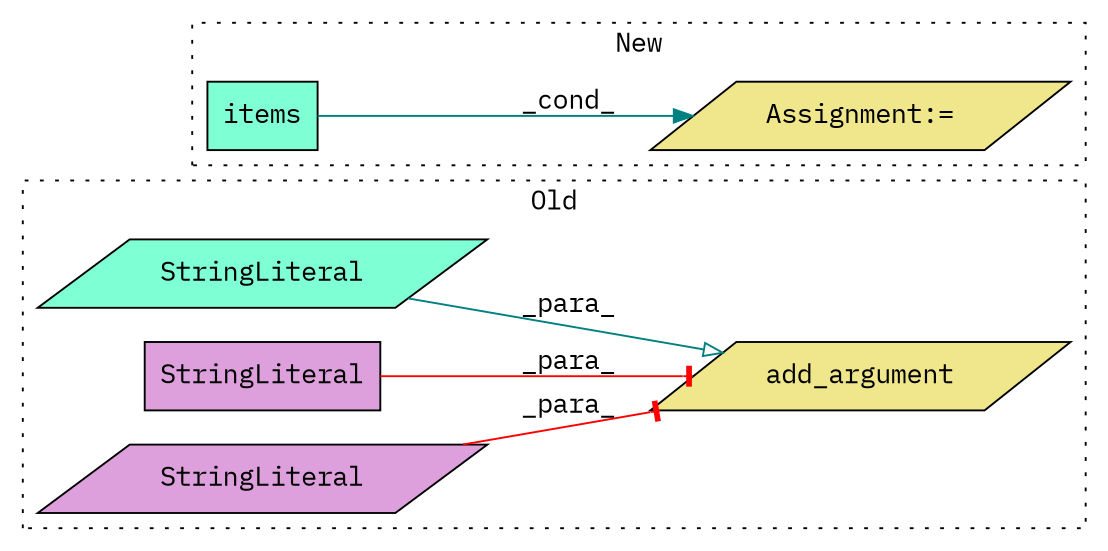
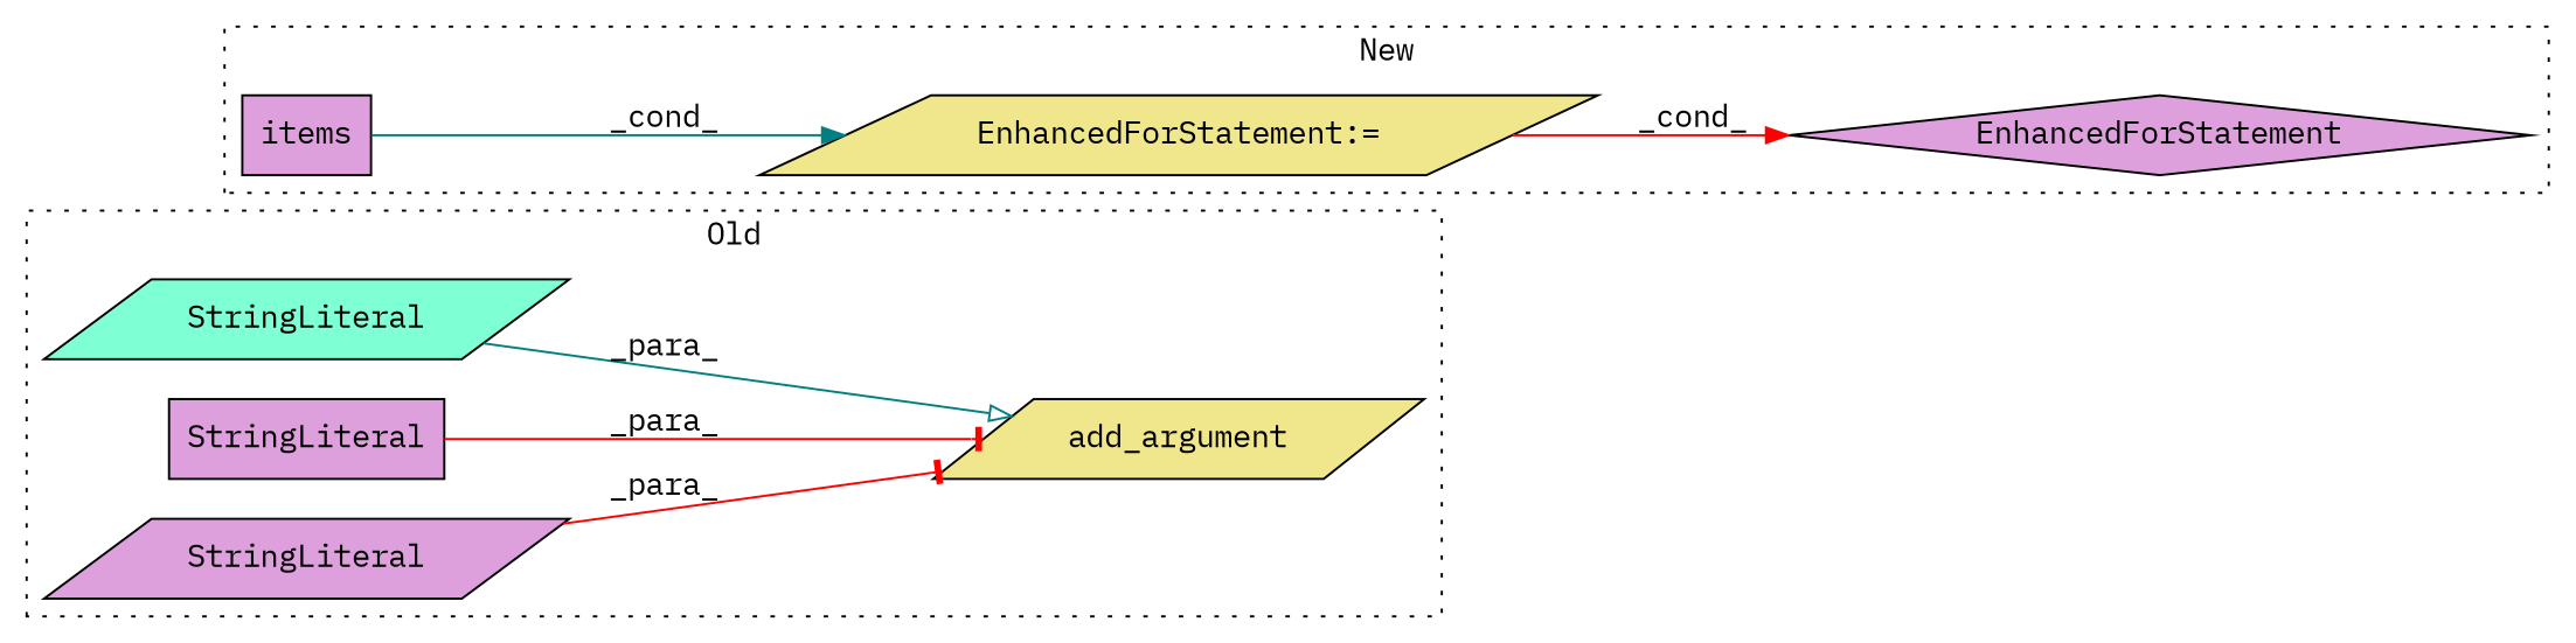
  digraph {
    fontname="IBM Plex Mono"
    rankdir=LR
    node [a=45 fillcolor=plum fontname="IBM Plex Mono" l="78,2" s="2838,2945" shape=parallelogram style=filled]
    edge [arrowhead=tee color=red fontname="IBM Plex Mono"]
    n1 [a=32 fillcolor=khaki l="13,1" label=add_argument s="1236,1380"]
    n2 [fillcolor=aquamarine l=3 label=StringLiteral s=1263]
    n3 [l=4 label=StringLiteral s=1274 shape=box]
    n4 [l=13 label=StringLiteral s=1249]
-   n5 [a=32 fillcolor=aquamarine l=7 label=items s=2938 shape=box]
-   n7 [a=7 fillcolor=khaki label="Assignment:="]
+   n5 [a=32 l=7 label=items s=2938 shape=box]
+   n6 [a=70 label=EnhancedForStatement shape=diamond]
+   n7 [a=7 fillcolor=khaki label="EnhancedForStatement:="]
    subgraph cluster_1 {
      label=Old
      style=dotted
      n1
      n2
      n3
      n4
    }
    subgraph cluster_2 {
      label=New
      style=dotted
      n5
+     n6
      n7
    }
    n2 -> n1 [arrowhead=onormal color=teal label=_para_]
    n3 -> n1 [label=_para_]
    n4 -> n1 [label=_para_]
    n5 -> n7 [arrowhead=normal color=teal label=_cond_]
+   n7 -> n6 [arrowhead=normal label=_cond_]
  }
